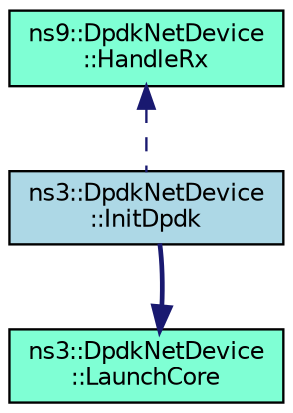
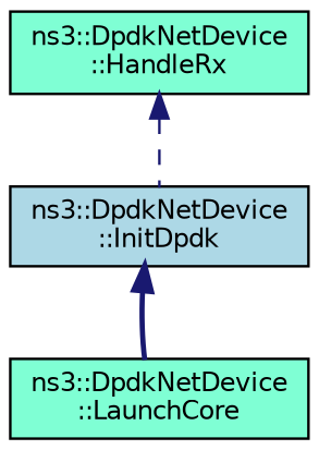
  digraph {
    rankdir=TB
    node [color=black fillcolor=aquamarine fontname=Helvetica fontsize=10 shape=record style=filled]
    edge [color=midnightblue dir=back fontname=Helvetica fontsize=10 labelfontname=Helvetica labelfontsize=10]
-   n1 [fontcolor=black height=0.2 label="ns9::DpdkNetDevice\l::HandleRx" width=0.4]
+   n1 [fontcolor=black height=0.2 label="ns3::DpdkNetDevice\l::HandleRx" width=0.4]
    n2 [fillcolor=lightblue height=0.2 label="ns3::DpdkNetDevice\l::InitDpdk" width=0.4]
    n3 [height=0.2 label="ns3::DpdkNetDevice\l::LaunchCore" width=0.4]
    n1 -> n2 [style=dashed]
-   n3 -> n2 [style=bold]
+   n2 -> n3 [style=bold]
  }
